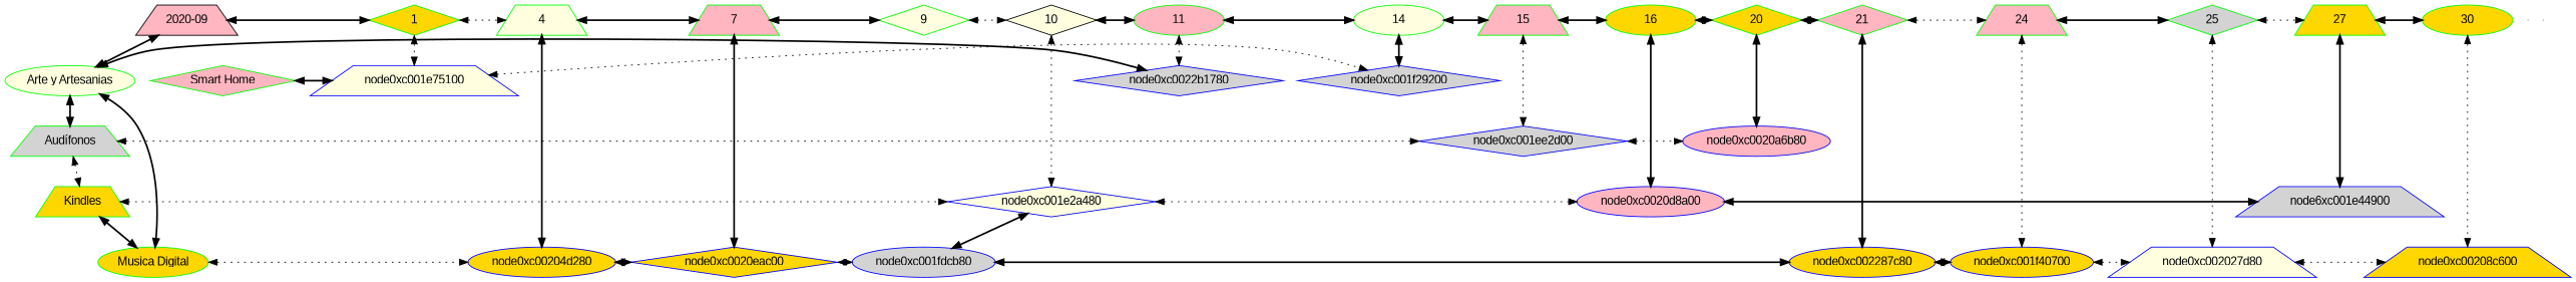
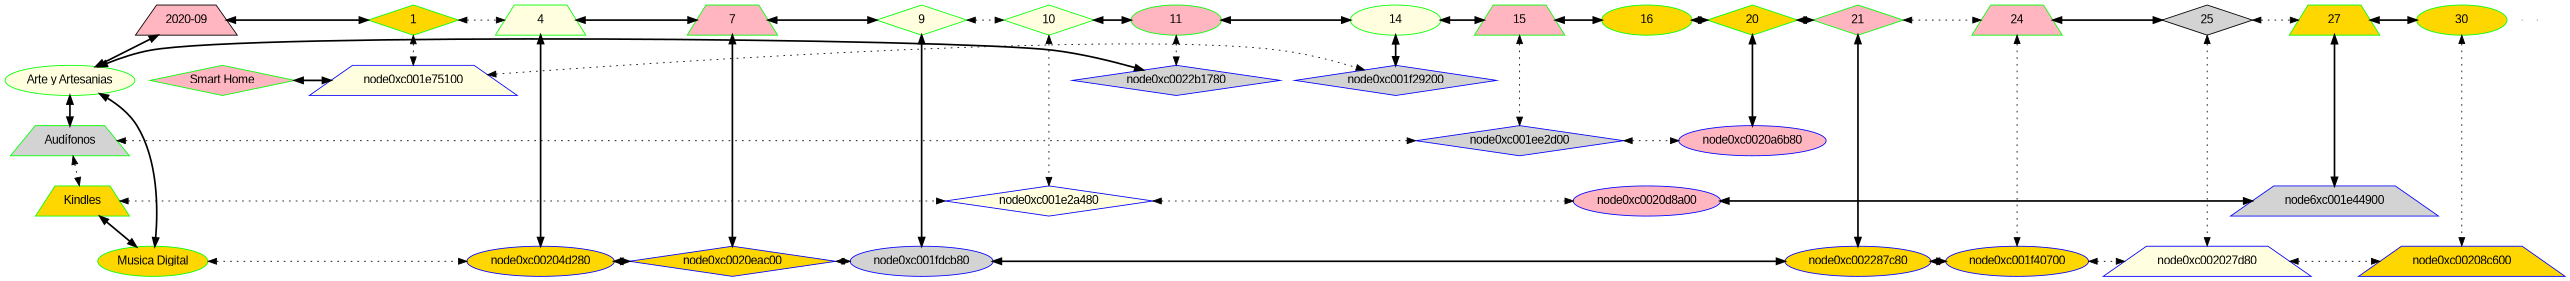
  digraph {
    fontname="Liberation Sans"
    node [fillcolor=gold fontname="Liberation Sans" group=1 shape=trapezium style=filled color=green]
    edge [dir=both fontname="Liberation Sans" style=bold]
    n1 [fillcolor=lightpink label="2020-09" width=1.5 color=""]
    n2 [label=1 shape=diamond width=1.5]
    n3 [fillcolor=lightyellow group=4 label=4 width=1.5]
    n4 [fillcolor=lightpink group=7 label=7 width=1.5]
    n5 [fillcolor=lightyellow group=9 label=9 shape=diamond width=1.5]
-   n6 [color=black fillcolor=lightyellow group=10 label=10 shape=diamond width=1.5]
+   n6 [fillcolor=lightyellow group=10 label=10 shape=diamond width=1.5]
    n7 [fillcolor=lightpink group=11 label=11 shape=ellipse width=1.5]
    n8 [fillcolor=lightyellow group=14 label=14 shape=ellipse width=1.5]
    n9 [fillcolor=lightpink group=15 label=15 width=1.5]
    n10 [group=16 label=16 shape=ellipse width=1.5]
    n11 [group=20 label=20 shape=diamond width=1.5]
    n12 [fillcolor=lightpink group=21 label=21 shape=diamond width=1.5]
    n13 [fillcolor=lightpink group=24 label=24 width=1.5]
-   n14 [fillcolor=lightgrey group=25 label=25 shape=diamond width=1.5]
+   n14 [color=black fillcolor=lightgrey group=25 label=25 shape=diamond width=1.5]
    node0xc001ee2d00 [color=blue fillcolor=lightgrey group=15 shape=diamond width=0.5]
    node0xc0020a6b80 [color=blue fillcolor=lightpink group=20 shape=ellipse width=0.5]
    n17 [group=27 label=27 width=1.5]
    n18 [group=30 label=30 shape=ellipse width=1.5]
    n19 [fillcolor=lightyellow label="Arte y Artesanias" shape=ellipse width=1.5]
    node0xc0022b1780 [color=blue fillcolor=lightgrey group=11 shape=diamond width=0.5]
    n21 [fillcolor=lightgrey label="Audífonos" width=1.5]
    n22 [label=Kindles width=1.5]
    node0xc001e2a480 [color=blue fillcolor=lightyellow group=10 shape=diamond width=0.5]
    node0xc0020d8a00 [color=blue fillcolor=lightpink group=16 shape=ellipse width=0.5]
    n25 [color=blue fillcolor=lightgrey group=27 label=node6xc001e44900 width=0.5]
    n26 [label="Musica Digital" shape=ellipse width=1.5]
    node0xc00204d280 [color=blue group=4 shape=ellipse width=0.5]
    node0xc0020eac00 [color=blue group=7 shape=diamond width=0.5]
    node0xc001fdcb80 [color=blue fillcolor=lightgrey group=9 shape=ellipse width=0.5]
    node0xc002287c80 [color=blue group=21 shape=ellipse width=0.5]
    node0xc001f40700 [color=blue group=24 shape=ellipse width=0.5]
    node0xc002027d80 [color=blue fillcolor=lightyellow group=25 width=0.5]
    node0xc00208c600 [color=blue group=30 width=0.5]
    n34 [fillcolor=lightpink label="Smart Home" shape=diamond width=1.5]
    node0xc001e75100 [color=blue fillcolor=lightyellow width=0.5]
    node0xc001f29200 [color=blue fillcolor=lightgrey group=14 shape=diamond width=0.5]
    e0 [fillcolor=lightyellow shape=point width=0 group="" color=""]
    e1 [fillcolor=lightyellow shape=point width=0 group="" color=""]
    subgraph sub_1 {
      rank=same
      n1
      n2
    }
    subgraph sub_2 {
      rank=same
      n2
      n3
    }
    subgraph sub_3 {
      rank=same
      n3
      n4
    }
    subgraph sub_4 {
      rank=same
      n4
      n5
    }
    subgraph sub_5 {
      rank=same
      n5
      n6
    }
    subgraph sub_6 {
      rank=same
      n6
      n7
    }
    subgraph sub_7 {
      rank=same
      n7
      n8
    }
    subgraph sub_8 {
      rank=same
      n8
      n9
    }
    subgraph sub_9 {
      rank=same
      n9
      n10
    }
    subgraph sub_10 {
      rank=same
      n10
      n11
    }
    subgraph sub_11 {
      rank=same
      n11
      n12
    }
    subgraph sub_12 {
      rank=same
      n12
      n13
    }
    subgraph sub_13 {
      rank=same
      n13
      n14
    }
    subgraph sub_14 {
      rank=same
      node0xc001ee2d00
      node0xc0020a6b80
    }
    subgraph sub_15 {
      rank=same
      n14
      n17
    }
    subgraph sub_16 {
      rank=same
      n17
      n18
    }
    subgraph sub_17 {
      rank=same
      n19
      node0xc0022b1780
    }
    subgraph sub_18 {
      rank=same
      node0xc001ee2d00
      n21
    }
    subgraph sub_19 {
      rank=same
      n22
      node0xc001e2a480
    }
    subgraph sub_20 {
      rank=same
      node0xc001e2a480
      node0xc0020d8a00
    }
    subgraph sub_21 {
      rank=same
      node0xc0020d8a00
      n25
    }
    subgraph sub_22 {
      rank=same
      n26
      node0xc00204d280
    }
    subgraph sub_23 {
      rank=same
      node0xc00204d280
      node0xc0020eac00
    }
    subgraph sub_24 {
      rank=same
      node0xc0020eac00
      node0xc001fdcb80
    }
    subgraph sub_25 {
      rank=same
      node0xc001fdcb80
      node0xc002287c80
    }
    subgraph sub_26 {
      rank=same
      node0xc002287c80
      node0xc001f40700
    }
    subgraph sub_27 {
      rank=same
      node0xc001f40700
      node0xc002027d80
    }
    subgraph sub_28 {
      rank=same
      node0xc002027d80
      node0xc00208c600
    }
    subgraph sub_29 {
      rank=same
      n34
      node0xc001e75100
    }
    subgraph sub_30 {
      rank=same
      node0xc001e75100
      node0xc001f29200
    }
    n1 -> n2
    n1 -> n19
    n2 -> n3 [style=dotted]
    n2 -> node0xc001e75100 [style=dotted]
    n3 -> n4
    n3 -> node0xc00204d280
    n4 -> n5
    n4 -> node0xc0020eac00
    n5 -> n6 [style=dotted]
-   node0xc001e2a480 -> node0xc001fdcb80
+   n5 -> node0xc001fdcb80
    n6 -> n7
    n6 -> node0xc001e2a480 [style=dotted]
    n7 -> n8
    n7 -> node0xc0022b1780 [style=dotted]
    n8 -> n9
    n8 -> node0xc001f29200
    n9 -> n10
    n9 -> node0xc001ee2d00 [style=dotted]
    n10 -> n11
-   n10 -> node0xc0020d8a00
    n11 -> n12
    n11 -> node0xc0020a6b80
    n12 -> n13 [style=dotted]
    n12 -> node0xc002287c80
    n13 -> n14
    n13 -> node0xc001f40700 [style=dotted]
    n14 -> n17 [style=dotted]
    n14 -> node0xc002027d80 [style=dotted]
    node0xc001ee2d00 -> node0xc0020a6b80 [style=dotted]
    n17 -> n18
    n17 -> n25
    n18 -> node0xc00208c600 [style=dotted]
    n19 -> node0xc0022b1780
    n19 -> n21
    n21 -> node0xc001ee2d00 [style=dotted]
    n21 -> n22 [style=dotted]
    n22 -> node0xc001e2a480 [style=dotted]
    n22 -> n26
    node0xc001e2a480 -> node0xc0020d8a00 [style=dotted]
    node0xc0020d8a00 -> n25
    n26 -> n19
    n26 -> node0xc00204d280 [style=dotted]
    node0xc00204d280 -> node0xc0020eac00
    node0xc0020eac00 -> node0xc001fdcb80 [style=dotted]
    node0xc001fdcb80 -> node0xc002287c80
    node0xc002287c80 -> node0xc001f40700
    node0xc001f40700 -> node0xc002027d80 [style=dotted]
    node0xc002027d80 -> node0xc00208c600 [style=dotted]
    n34 -> node0xc001e75100
    node0xc001e75100 -> node0xc001f29200 [style=dotted]
  }
